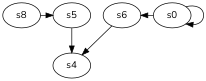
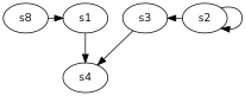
  digraph {
    fontname=Nunito
    node [fontname=Nunito player=0]
    edge [fontname=Nunito]
    n1 [label=s8]
-   s1 [player=1 label=s5]
+   s1 [player=1]
    s4
-   s2 [label=s0]
-   s3 [player=1 label=s6]
+   s2
+   s3 [player=1]
    n1 -> s1 [constraint="time % 5 == 2"]
    s1 -> s4
    s2 -> s2 [constraint="time % 3 == 0"]
    s2 -> s3 [constraint="time == 0"]
    s3 -> s4 [constraint="time == 4 || time == 9 || time == 16 || time == 17 || time == 18"]
  }
